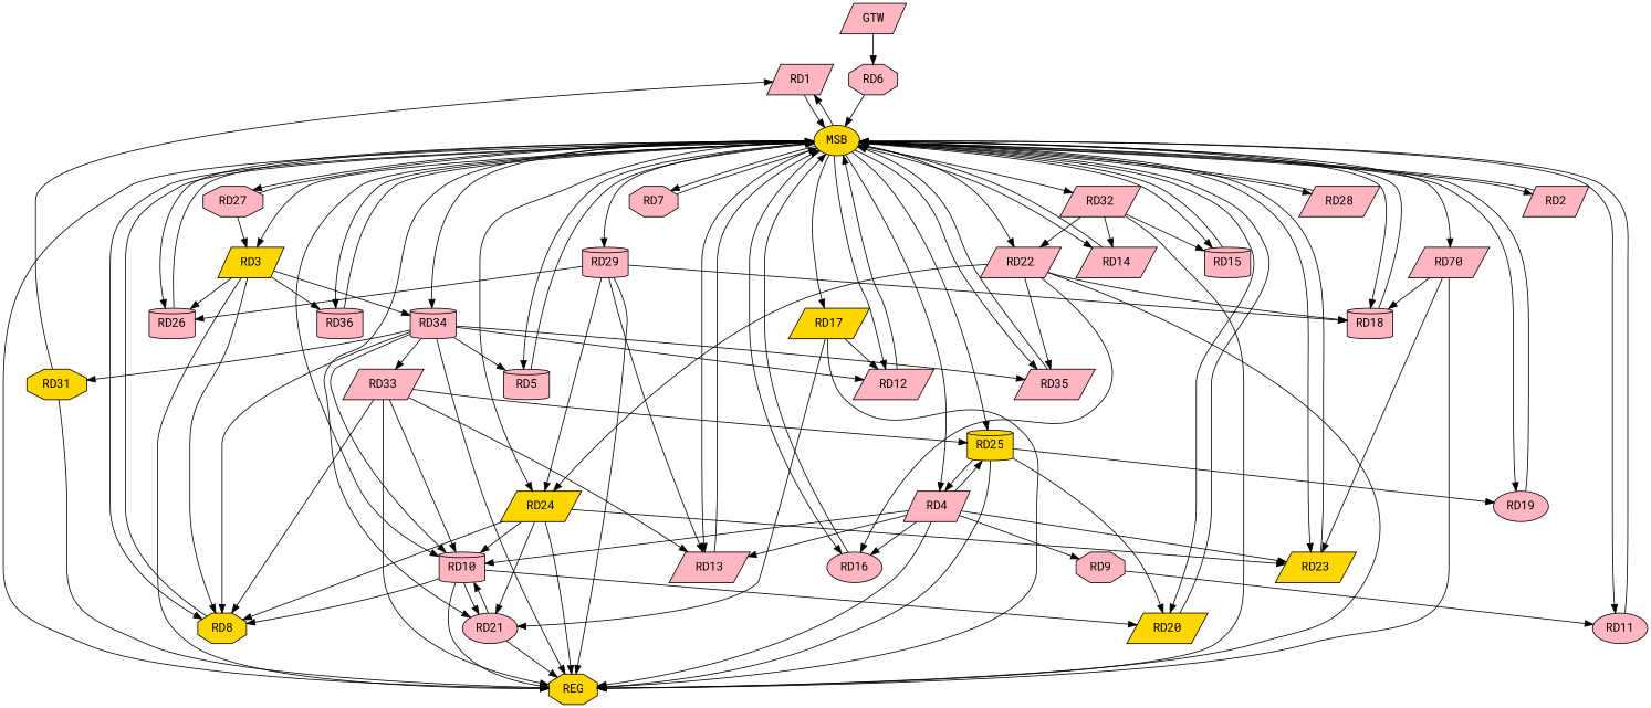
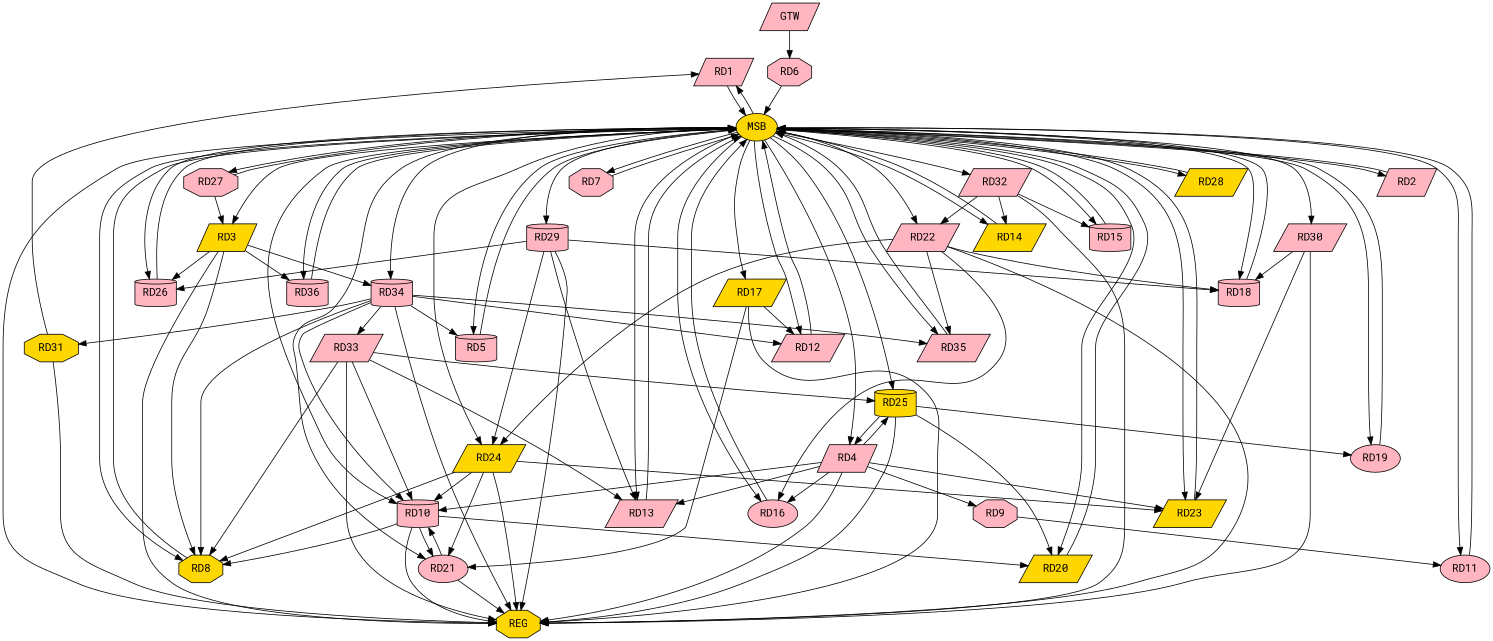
  strict digraph {
    fontname="Roboto Mono"
    node [fillcolor=lightpink fontname="Roboto Mono" shape=parallelogram style=filled]
    edge [fontname="Roboto Mono"]
    n1 [label=RD1]
    n2 [fillcolor=gold label=MSB shape=ellipse]
    n3 [label=RD2]
    n4 [fillcolor=gold label=RD3]
    n5 [fillcolor=gold label=RD8 shape=octagon]
    n6 [label=RD26 shape=cylinder]
    n7 [label=RD27 shape=octagon]
    n8 [label=RD34 shape=cylinder]
    n9 [label=RD36 shape=cylinder]
    n10 [fillcolor=gold label=REG shape=octagon]
    n11 [label=RD4]
    n12 [label=RD13]
    n13 [label=RD16 shape=ellipse]
    n14 [fillcolor=gold label=RD23]
    n15 [fillcolor=gold label=RD25 shape=cylinder]
    n16 [label=RD5 shape=cylinder]
    n17 [label=RD7 shape=octagon]
    n18 [label=RD10 shape=cylinder]
    n19 [fillcolor=gold label=RD20]
    n20 [label=RD21 shape=ellipse]
    n21 [label=RD11 shape=ellipse]
    n22 [label=RD12]
-   n23 [label=RD14]
+   n23 [fillcolor=gold label=RD14]
    n24 [label=RD15 shape=cylinder]
    n25 [fillcolor=gold label=RD17]
    n26 [label=RD18 shape=cylinder]
    n27 [label=RD19 shape=ellipse]
    n28 [label=RD22]
    n29 [fillcolor=gold label=RD24]
    n30 [label=RD35]
-   n31 [label=RD28]
+   n31 [fillcolor=gold label=RD28]
    n32 [label=RD29 shape=cylinder]
-   n33 [label=RD70]
+   n33 [label=RD30]
    n34 [label=RD32]
    n35 [fillcolor=gold label=RD31 shape=octagon]
    n36 [label=RD33]
    n37 [label=RD9 shape=octagon]
    n38 [label=RD6 shape=octagon]
    n39 [label=GTW]
    n1 -> n2
    n2 -> n1
    n2 -> n3
    n2 -> n4
    n2 -> n5
    n2 -> n6
    n2 -> n7
    n2 -> n8
    n2 -> n9
    n2 -> n10
    n2 -> n11
    n2 -> n12
    n2 -> n13
    n2 -> n14
    n2 -> n15
    n2 -> n16
    n2 -> n17
    n2 -> n18
    n2 -> n19
    n2 -> n20
    n2 -> n21
    n2 -> n22
    n2 -> n23
    n2 -> n24
    n2 -> n25
    n2 -> n26
    n2 -> n27
    n2 -> n28
    n2 -> n29
    n2 -> n30
    n2 -> n31
    n2 -> n32
    n2 -> n33
    n2 -> n34
    n3 -> n2
    n4 -> n5
    n4 -> n6
    n4 -> n8
    n4 -> n9
    n4 -> n10
    n5 -> n2
    n6 -> n2
    n7 -> n2
    n7 -> n4
    n8 -> n5
    n8 -> n10
    n8 -> n16
    n8 -> n18
    n8 -> n22
    n8 -> n30
    n8 -> n35
    n8 -> n36
    n9 -> n2
    n11 -> n10
    n11 -> n12
    n11 -> n13
    n11 -> n14
    n11 -> n15
    n11 -> n18
    n11 -> n37
    n12 -> n2
    n13 -> n2
    n14 -> n2
    n15 -> n10
    n15 -> n11
    n15 -> n19
    n15 -> n27
    n16 -> n2
    n17 -> n2
    n18 -> n5
    n18 -> n10
    n18 -> n19
    n18 -> n20
    n19 -> n2
    n20 -> n10
    n20 -> n18
    n21 -> n2
    n22 -> n2
    n23 -> n2
    n24 -> n2
    n25 -> n10
    n25 -> n20
    n25 -> n22
    n26 -> n2
    n27 -> n2
    n28 -> n10
    n28 -> n13
    n28 -> n26
    n28 -> n29
    n28 -> n30
    n29 -> n5
    n29 -> n10
    n29 -> n14
    n29 -> n18
    n29 -> n20
    n30 -> n2
    n31 -> n2
    n32 -> n6
    n32 -> n10
    n32 -> n12
    n32 -> n26
    n32 -> n29
    n33 -> n10
    n33 -> n14
    n33 -> n26
    n34 -> n10
    n34 -> n23
    n34 -> n24
    n34 -> n28
    n35 -> n1
    n35 -> n10
    n36 -> n5
    n36 -> n10
    n36 -> n12
    n36 -> n15
    n36 -> n18
    n37 -> n21
    n38 -> n2
    n39 -> n38
  }
